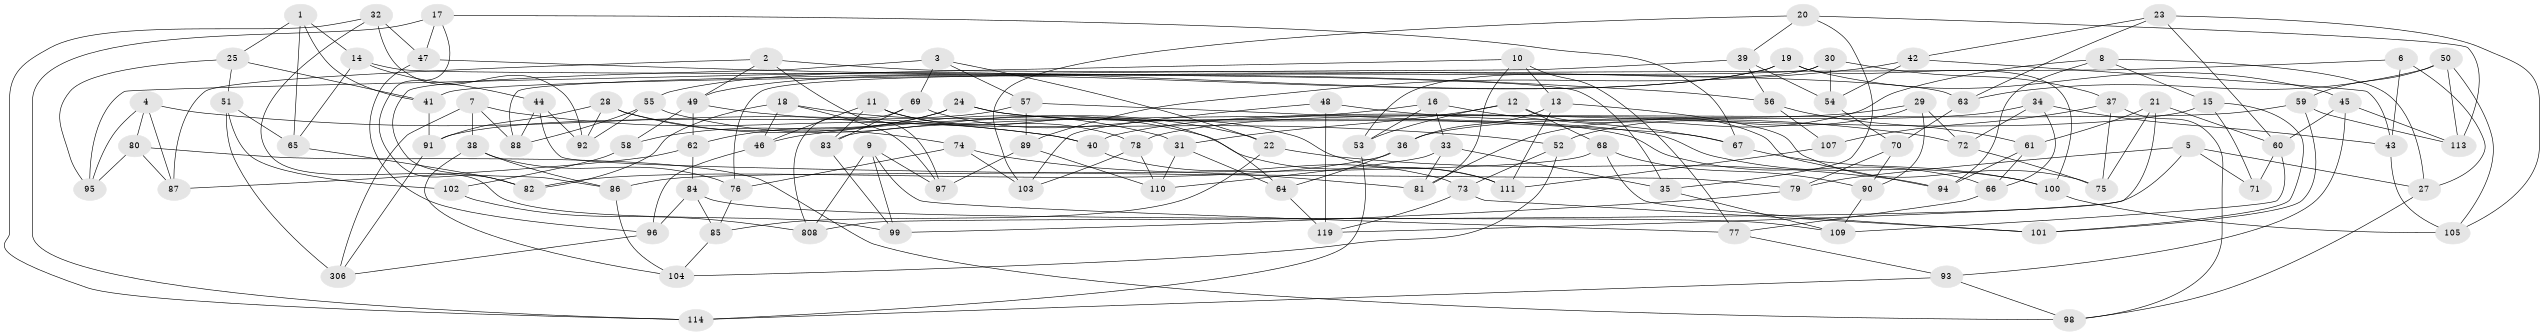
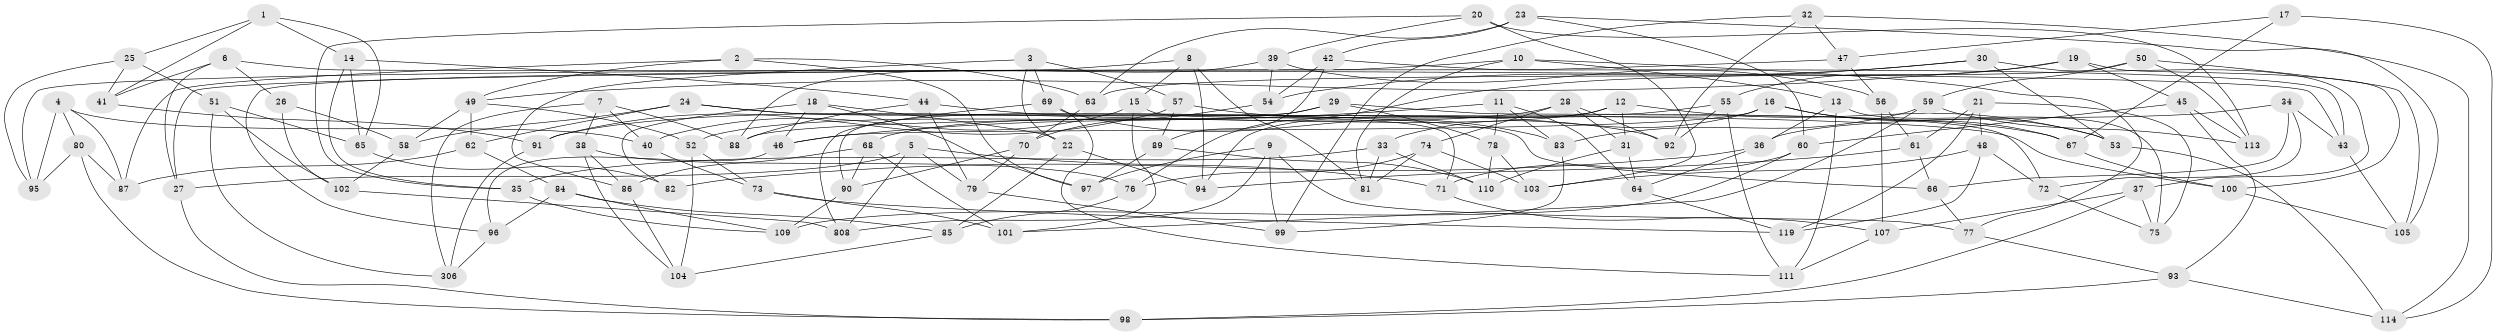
  graph {
    node [color=gray90 style=filled]
    1
    14
    25
    41
    65
    35
    44
    95
    51
    91
    82
    2
    49
    63
    87
    97
    58
    62
    52
    70
    3
    22
    57
    69
    86
    94
    85
    67
    89
    n30 [label=808]
    83
    111
    104
    4
    40
    80
    73
    98
    5
    27
    71
    79
    107
    99
    6
+   26
    43
    102
    105
    7
    38
    88
    n53 [label=306]
    76
    8
    15
    81
    101
    9
    77
    93
    10
    13
    36
    75
    11
    46
    64
    78
    96
    n71 [label=119]
    103
    110
    12
    31
    53
    68
    114
    90
    109
    92
    16
    33
    100
    17
    47
    56
    18
    19
    45
    55
    113
    60
    20
    39
    54
    21
    48
    61
    72
    66
    23
    42
    24
    84
    28
    74
    29
    30
    37
    32
    34
    50
    59
    1 -- 14
    1 -- 25
    1 -- 41
    1 -- 65
    14 -- 65
    14 -- 35
    14 -- 44
    25 -- 41
    25 -- 95
    25 -- 51
    41 -- 91
    65 -- 82
    35 -- 109
    44 -- 79
    44 -- 88
    44 -- 92
    51 -- 65
    51 -- 102
    51 -- n53
    91 -- n53
    2 -- 49
    2 -- 63
    2 -- 87
    2 -- 97
    49 -- 58
    49 -- 62
    49 -- 52
    63 -- 70
    58 -- 102
    62 -- 87
    62 -- 84
    52 -- 104
    52 -- 73
    70 -- 79
    70 -- 90
    3 -- 22
    3 -- 57
    3 -- 69
    3 -- 86
    22 -- 94
    22 -- 85
    57 -- 91
    57 -- 67
    57 -- 89
    69 -- n30
    69 -- 83
    69 -- 111
    86 -- 104
    85 -- 104
    67 -- 100
    89 -- 97
    89 -- 110
    83 -- 99
    4 -- 95
    4 -- 87
    4 -- 40
    4 -- 80
    40 -- 73
    80 -- 95
    80 -- 87
    80 -- 98
    73 -- 101
    73 -- n71
    5 -- n30
    5 -- 27
    5 -- 71
    5 -- 79
    27 -- 98
+   71 -- 107
    79 -- 99
    107 -- 111
    6 -- 41
    6 -- 27
+   6 -- 26
    6 -- 43
+   26 -- 58
+   26 -- 102
    43 -- 105
    102 -- n30
    7 -- 40
    7 -- 38
    7 -- 88
    7 -- n53
    38 -- 86
    38 -- 104
    38 -- 76
    76 -- 85
    8 -- 94
    8 -- 27
    8 -- 15
    8 -- 81
    15 -- 40
    15 -- 71
    15 -- 101
    9 -- 97
    9 -- n30
    9 -- 99
    9 -- 77
    77 -- 93
    93 -- 98
    93 -- 114
    10 -- 95
    10 -- 81
    10 -- 77
    10 -- 13
    13 -- 111
    13 -- 36
    13 -- 75
    36 -- 82
    36 -- 64
    11 -- 83
    11 -- 46
    11 -- 64
    11 -- 78
    46 -- 96
    64 -- n71
    78 -- 103
    78 -- 110
    96 -- n53
    12 -- 94
    12 -- 31
    12 -- 53
    12 -- 68
    31 -- 64
    31 -- 110
    53 -- 114
    68 -- 86
    68 -- 101
    68 -- 90
    90 -- 109
    16 -- 67
    16 -- 46
    16 -- 53
    16 -- 33
    33 -- 35
    33 -- 81
    33 -- 110
    100 -- 105
-   17 -- 82
    17 -- 67
    17 -- 114
    17 -- 47
    47 -- 96
    47 -- 56
    56 -- 107
    56 -- 61
    18 -- 82
    18 -- 97
    18 -- 22
    18 -- 46
    19 -- 49
    19 -- 100
    19 -- 45
    19 -- 55
    45 -- 93
    45 -- 113
    45 -- 60
    55 -- 111
    55 -- 88
    55 -- 92
    60 -- 71
    60 -- 109
    20 -- 35
    20 -- 103
    20 -- 113
    20 -- 39
    39 -- 88
    39 -- 56
    39 -- 54
    54 -- 70
    21 -- 75
    21 -- n71
-   21 -- 60
+   21 -- 48
    21 -- 61
    48 -- n71
    48 -- 103
    48 -- 72
    61 -- 94
    61 -- 66
    72 -- 75
    66 -- 77
    23 -- 63
    23 -- 105
    23 -- 60
    23 -- 42
    42 -- 89
    42 -- 43
    42 -- 54
    24 -- 58
    24 -- 62
    24 -- 100
    24 -- 66
    84 -- 85
    84 -- 96
    84 -- 109
    28 -- 91
    28 -- 31
    28 -- 92
    28 -- 74
    74 -- 76
    74 -- 81
    74 -- 103
    29 -- 52
    29 -- 78
    29 -- 90
    29 -- 72
    30 -- 76
    30 -- 53
    30 -- 54
    30 -- 37
    37 -- 98
    37 -- 107
    37 -- 75
    32 -- 99
    32 -- 114
    32 -- 92
    32 -- 47
    34 -- 43
    34 -- 36
    34 -- 72
    34 -- 66
    50 -- 63
    50 -- 105
    50 -- 113
    50 -- 59
    59 -- 83
    59 -- 101
    59 -- 113
  }
